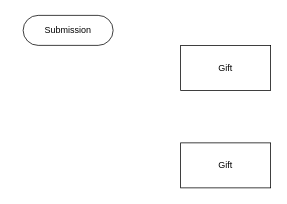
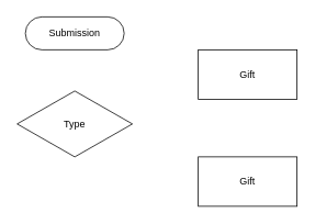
  <mxCell id="0" />
  <mxCell id="1" parent="0" />
  <mxCell id="2" value="Submission" style="rounded=1;whiteSpace=wrap;html=1;arcSize=50;" vertex="1" parent="1"><mxGeometry x="30" y="20" width="120" height="40" as="geometry" /></mxCell>
+ <mxCell id="3" value="Type" style="rhombus;whiteSpace=wrap;html=1;" vertex="1" parent="1"><mxGeometry x="20" y="110" width="140" height="80" as="geometry" /></mxCell>
  <mxCell id="4" value="Gift" style="rounded=0;whiteSpace=wrap;html=1;" vertex="1" parent="1"><mxGeometry x="240" y="60" width="120" height="60" as="geometry" /></mxCell>
  <mxCell id="5" value="Gift" style="rounded=0;whiteSpace=wrap;html=1;" vertex="1" parent="1"><mxGeometry x="240" y="190" width="120" height="60" as="geometry" /></mxCell>
